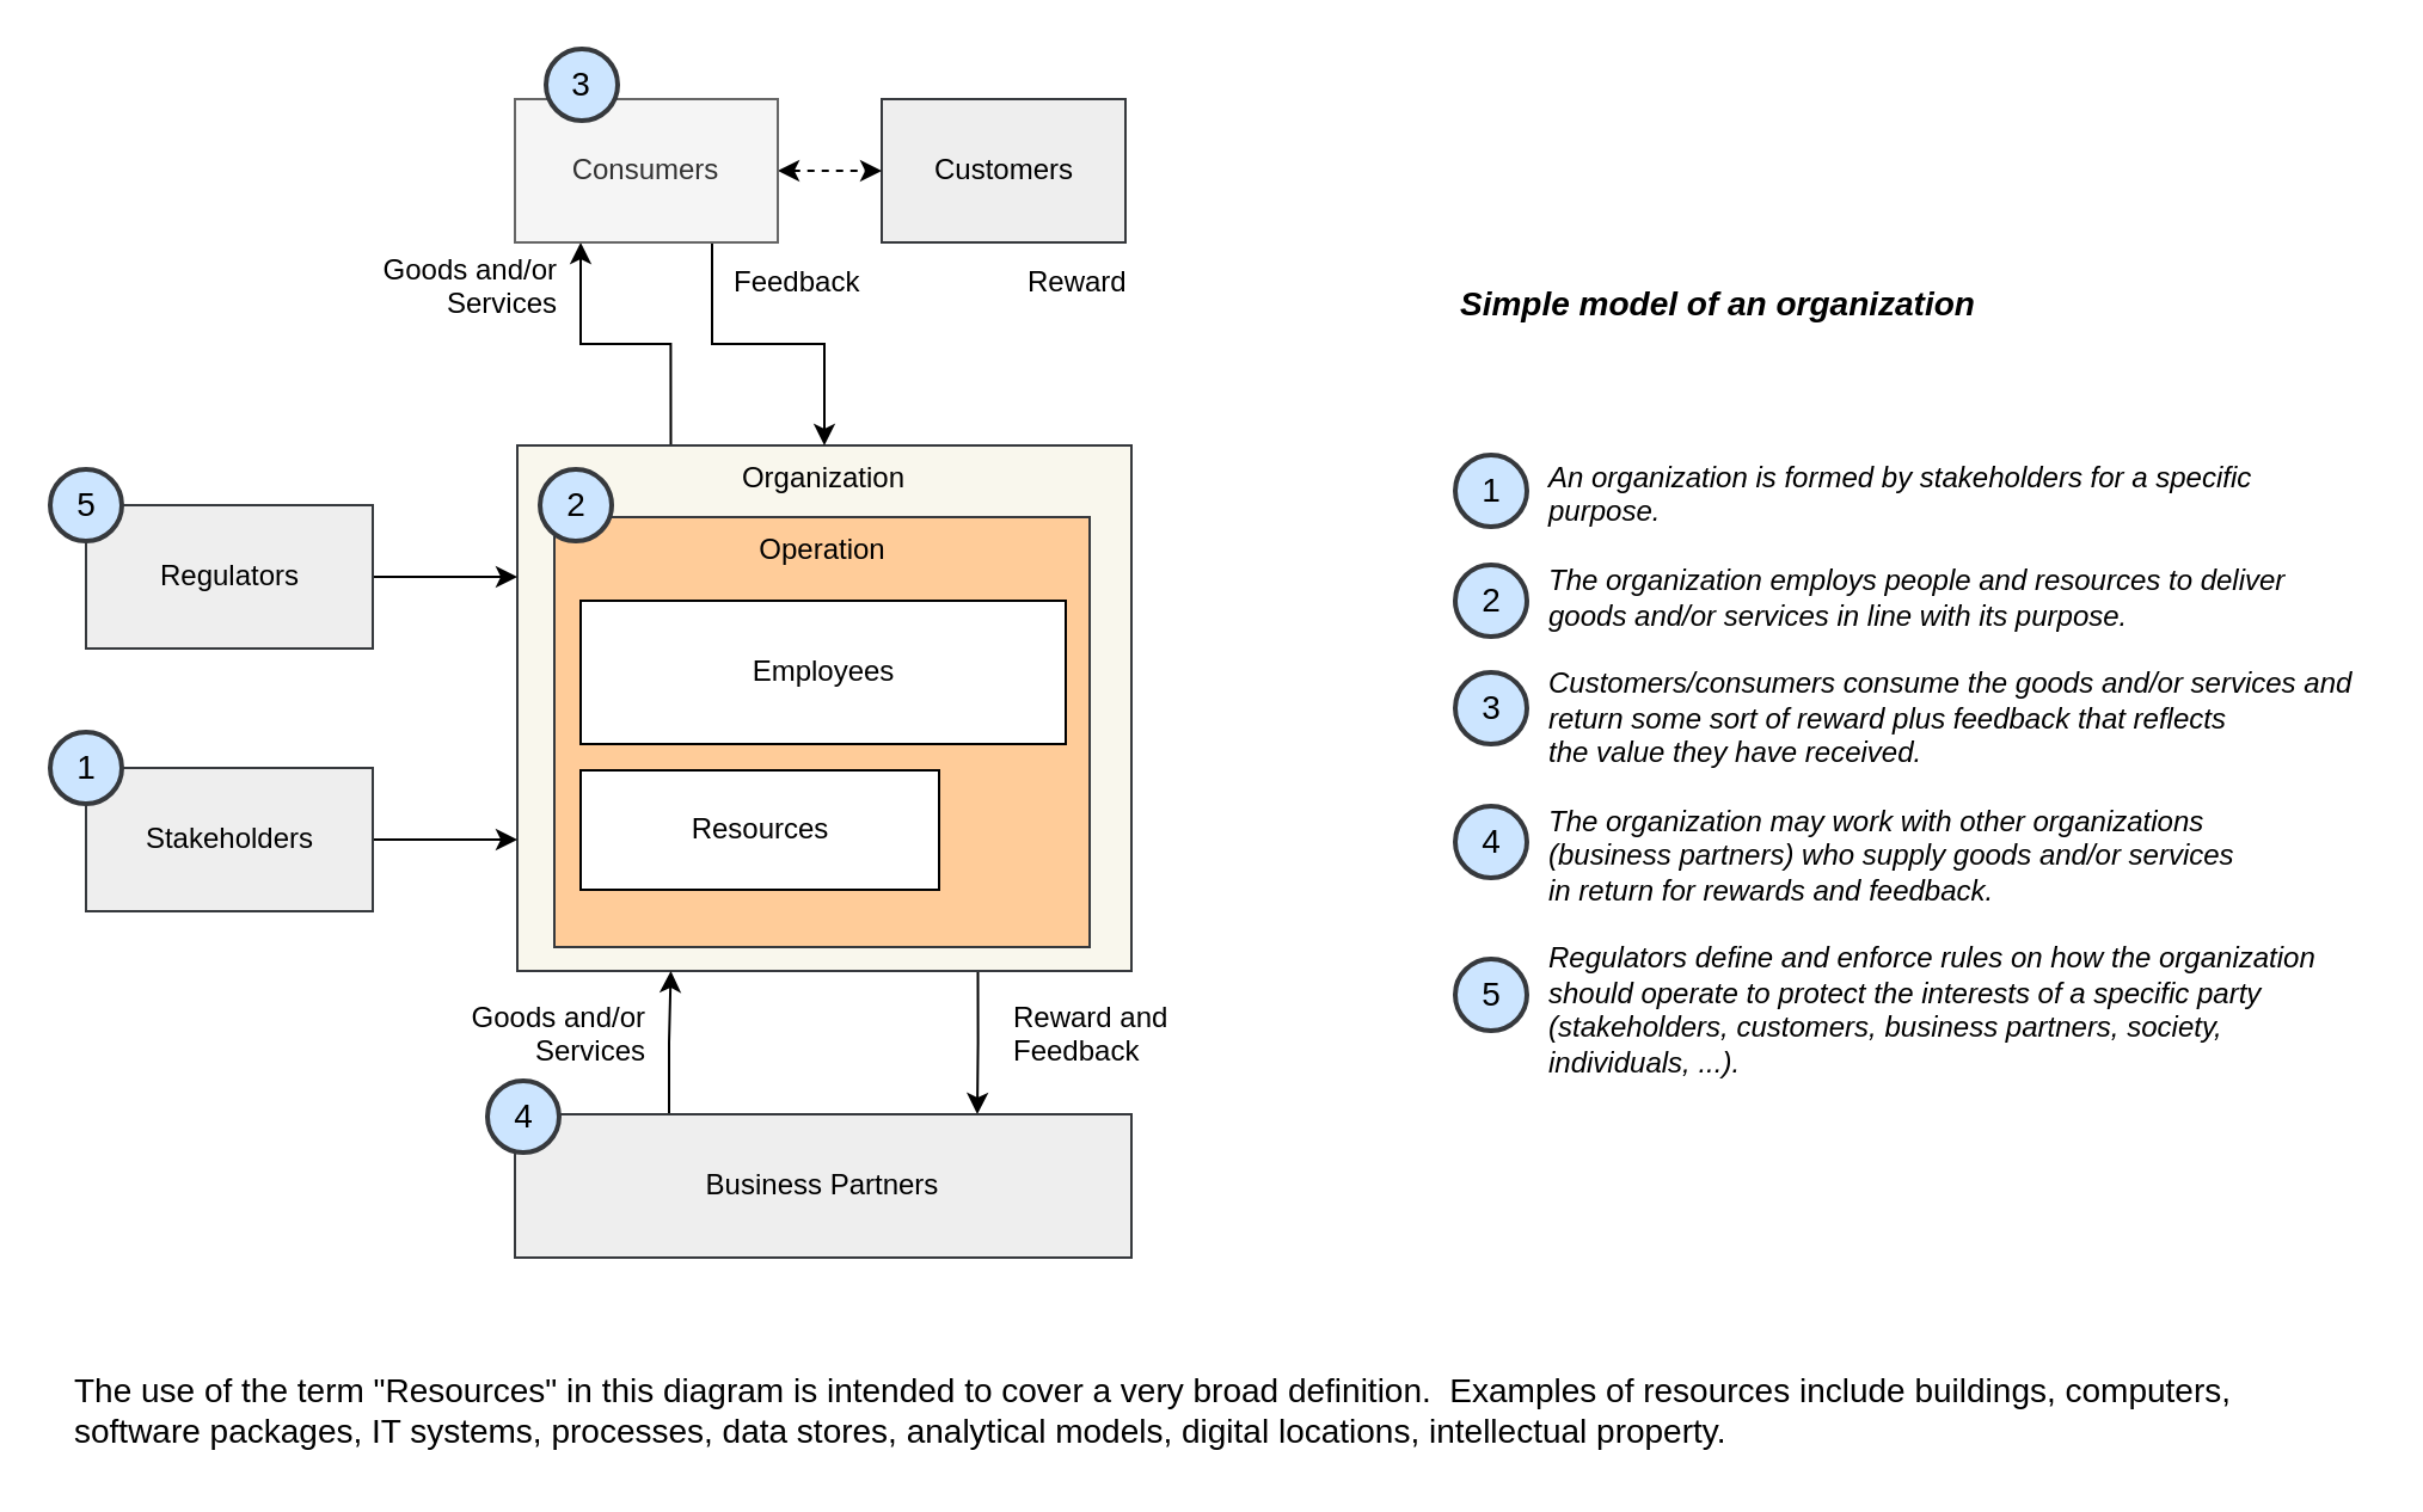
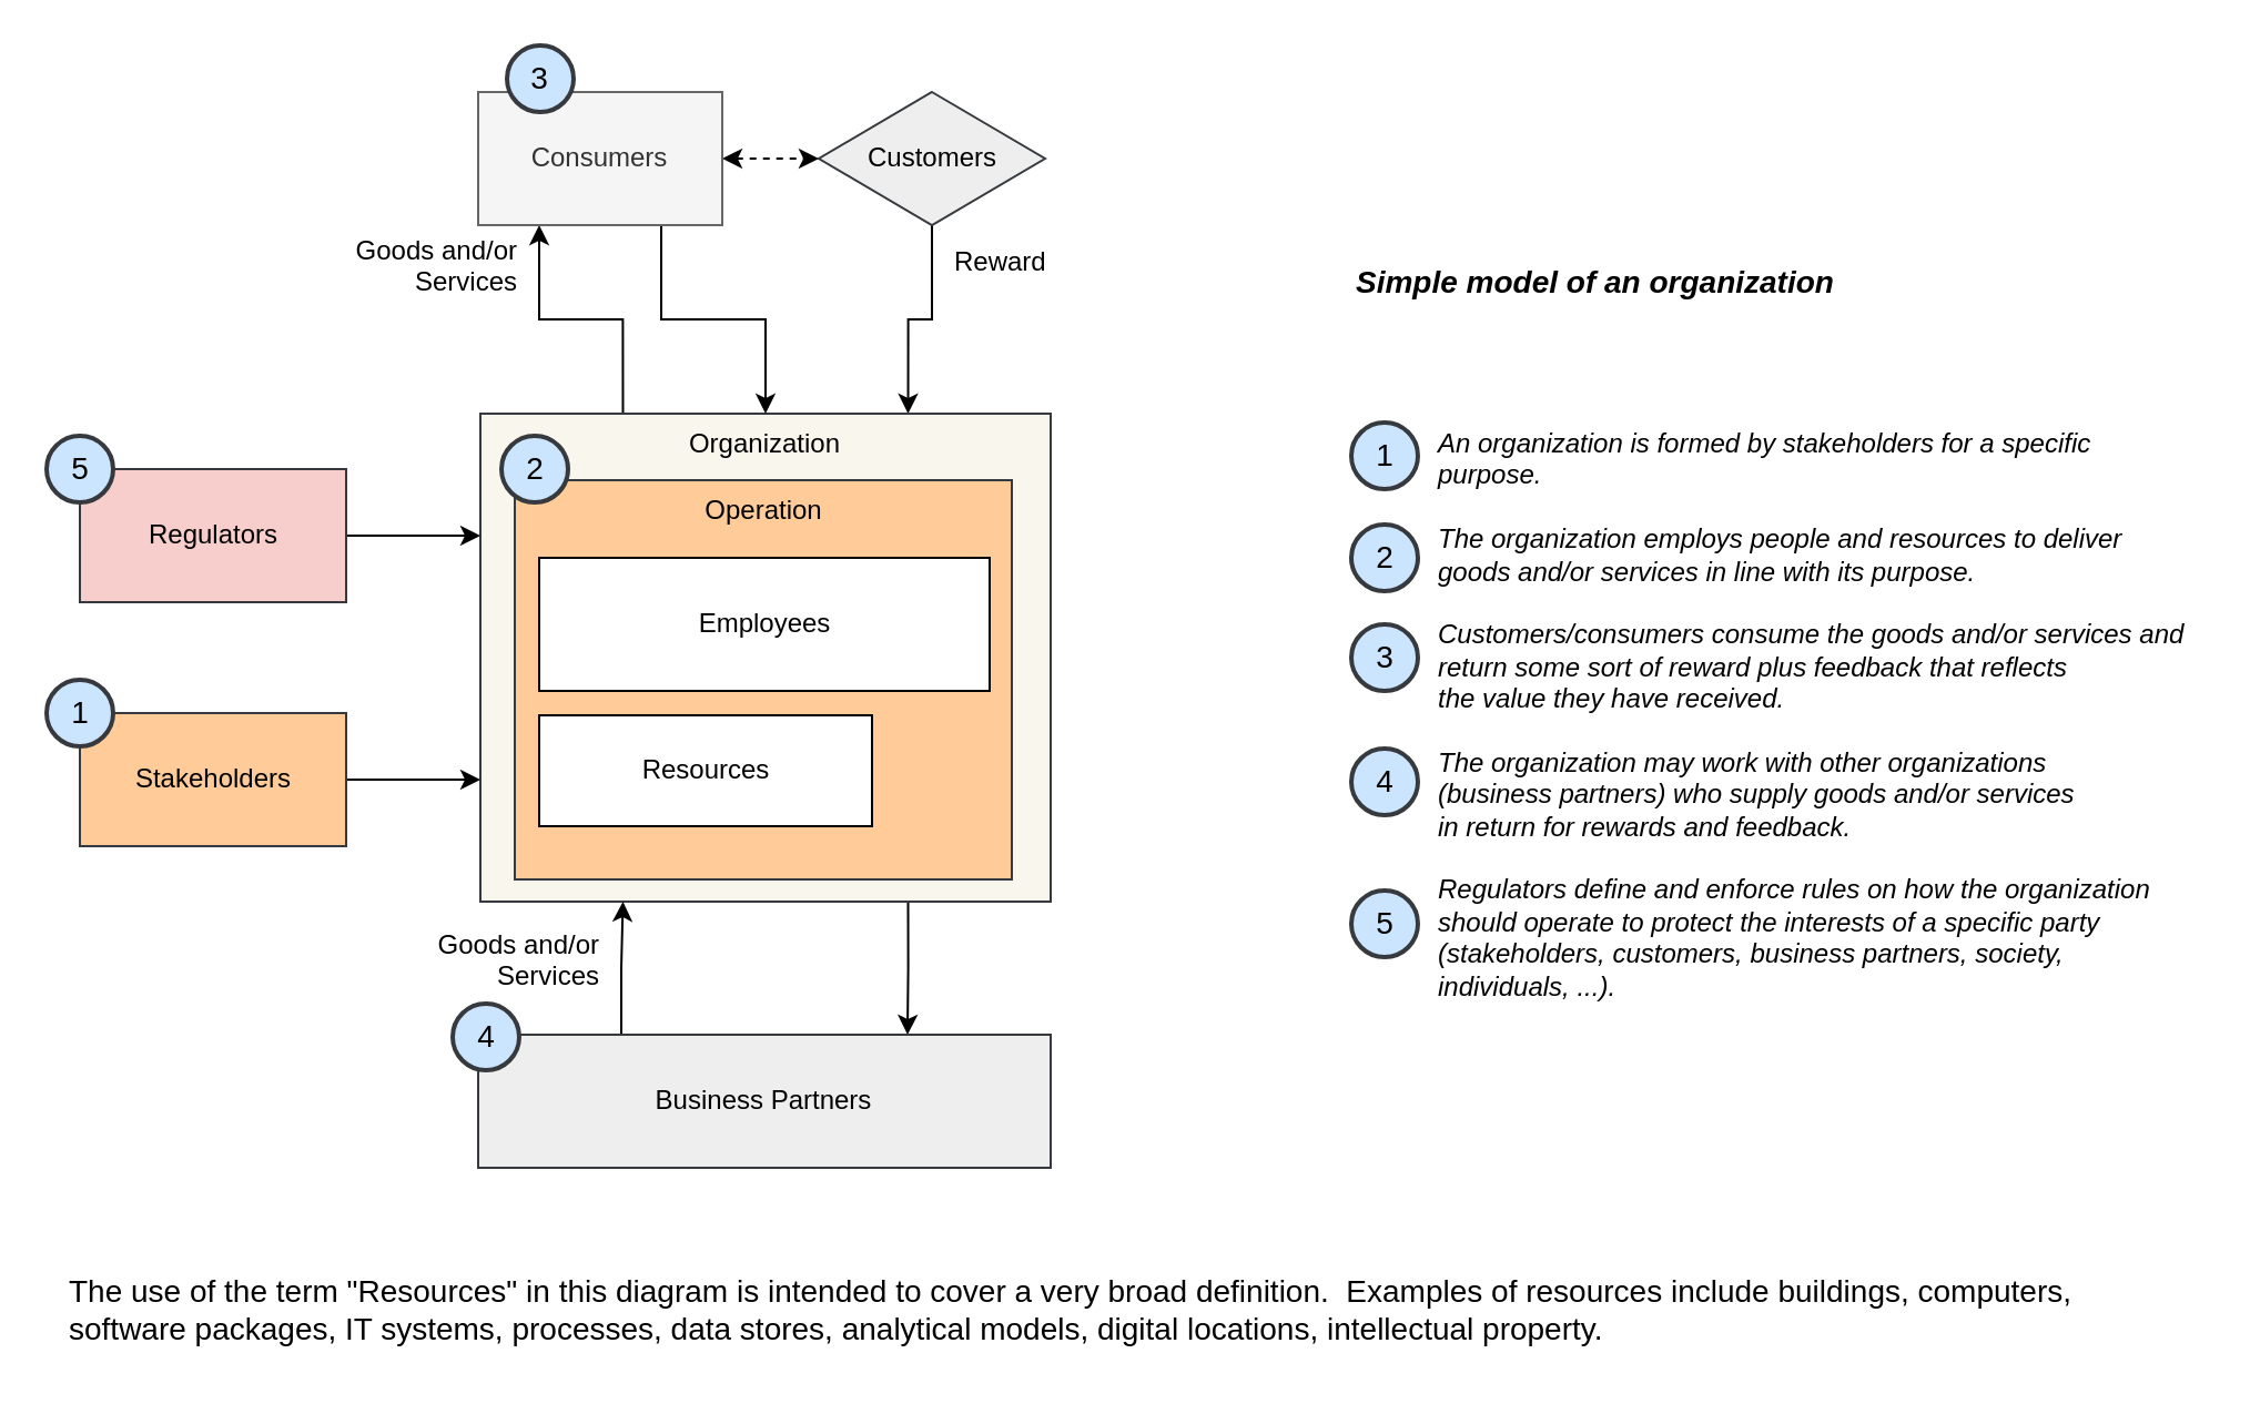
  <mxCell id="0" />
  <mxCell id="1" parent="0" />
- <mxCell id="3" value="Customers" style="rounded=0;whiteSpace=wrap;html=1;strokeColor=#36393d;strokeWidth=1;fillColor=#eeeeee;align=center;spacingRight=0;" parent="1" vertex="1"><mxGeometry x="368.5" y="41" width="102" height="60" as="geometry" /></mxCell>
+ <mxCell id="2" style="edgeStyle=orthogonalEdgeStyle;rounded=0;orthogonalLoop=1;jettySize=auto;html=1;exitX=0.5;exitY=1;exitDx=0;exitDy=0;entryX=0.75;entryY=0;entryDx=0;entryDy=0;startArrow=none;startFill=0;strokeColor=#000000;fontSize=13;" parent="1" source="3" target="6" edge="1"><mxGeometry relative="1" as="geometry" /></mxCell>
+ <mxCell id="3" value="Customers" style="rhombus;whiteSpace=wrap;html=1;strokeColor=#36393d;strokeWidth=1;fillColor=#eeeeee;align=center;spacingRight=0;" parent="1" vertex="1"><mxGeometry x="368.5" y="41" width="102" height="60" as="geometry" /></mxCell>
  <mxCell id="4" style="edgeStyle=orthogonalEdgeStyle;rounded=0;orthogonalLoop=1;jettySize=auto;html=1;exitX=0.25;exitY=0;exitDx=0;exitDy=0;entryX=0.25;entryY=1;entryDx=0;entryDy=0;strokeColor=#000000;" parent="1" source="6" target="12" edge="1"><mxGeometry relative="1" as="geometry" /></mxCell>
  <mxCell id="5" style="edgeStyle=orthogonalEdgeStyle;rounded=0;orthogonalLoop=1;jettySize=auto;html=1;exitX=0.75;exitY=1;exitDx=0;exitDy=0;entryX=0.75;entryY=0;entryDx=0;entryDy=0;startArrow=none;startFill=0;strokeColor=#000000;" parent="1" source="6" target="15" edge="1"><mxGeometry relative="1" as="geometry" /></mxCell>
  <mxCell id="6" value="Organization" style="rounded=0;whiteSpace=wrap;html=1;strokeColor=#36393d;strokeWidth=1;verticalAlign=top;fillColor=#f9f7ed;" parent="1" vertex="1"><mxGeometry x="216" y="186" width="257" height="220" as="geometry" /></mxCell>
  <mxCell id="7" value="Culture" style="rounded=0;whiteSpace=wrap;html=1;strokeColor=#000000;strokeWidth=1;" parent="1" vertex="1"><mxGeometry x="251.5" y="216" width="120" height="60" as="geometry" /></mxCell>
  <mxCell id="8" value="Operation" style="rounded=0;whiteSpace=wrap;html=1;strokeColor=#36393d;strokeWidth=1;verticalAlign=top;fillColor=#ffcc99;" parent="1" vertex="1"><mxGeometry x="231.5" y="216" width="224" height="180" as="geometry" /></mxCell>
  <mxCell id="9" value="Goods and/or&lt;br&gt;Services&lt;br&gt;" style="text;html=1;resizable=0;points=[];autosize=1;align=right;verticalAlign=top;spacingTop=-4;" parent="1" vertex="1"><mxGeometry x="143.5" y="103" width="90" height="30" as="geometry" /></mxCell>
  <mxCell id="10" style="edgeStyle=orthogonalEdgeStyle;rounded=0;orthogonalLoop=1;jettySize=auto;html=1;exitX=0.75;exitY=1;exitDx=0;exitDy=0;entryX=0.5;entryY=0;entryDx=0;entryDy=0;strokeColor=#000000;" parent="1" source="12" target="6" edge="1"><mxGeometry relative="1" as="geometry" /></mxCell>
  <mxCell id="11" style="edgeStyle=orthogonalEdgeStyle;rounded=0;orthogonalLoop=1;jettySize=auto;html=1;exitX=1;exitY=0.5;exitDx=0;exitDy=0;entryX=0;entryY=0.5;entryDx=0;entryDy=0;startArrow=classic;startFill=1;strokeColor=#000000;fontSize=13;dashed=1;" parent="1" source="12" target="3" edge="1"><mxGeometry relative="1" as="geometry" /></mxCell>
  <mxCell id="12" value="Consumers" style="rounded=0;whiteSpace=wrap;html=1;strokeColor=#666666;strokeWidth=1;fillColor=#f5f5f5;fontColor=#333333;" parent="1" vertex="1"><mxGeometry x="215" y="41" width="110" height="60" as="geometry" /></mxCell>
- <mxCell id="13" value="Feedback&lt;br&gt;" style="text;html=1;resizable=0;points=[];autosize=1;align=left;verticalAlign=top;spacingTop=-4;" parent="1" vertex="1"><mxGeometry x="304.5" y="108" width="70" height="20" as="geometry" /></mxCell>
  <mxCell id="14" style="edgeStyle=orthogonalEdgeStyle;rounded=0;orthogonalLoop=1;jettySize=auto;html=1;exitX=0.25;exitY=0;exitDx=0;exitDy=0;entryX=0.25;entryY=1;entryDx=0;entryDy=0;startArrow=none;startFill=0;strokeColor=#000000;" parent="1" source="15" target="6" edge="1"><mxGeometry relative="1" as="geometry" /></mxCell>
  <mxCell id="15" value="Business Partners" style="rounded=0;whiteSpace=wrap;html=1;strokeColor=#36393d;strokeWidth=1;fillColor=#eeeeee;" parent="1" vertex="1"><mxGeometry x="215" y="466" width="258" height="60" as="geometry" /></mxCell>
  <mxCell id="16" style="edgeStyle=orthogonalEdgeStyle;rounded=0;orthogonalLoop=1;jettySize=auto;html=1;exitX=1;exitY=0.5;exitDx=0;exitDy=0;entryX=0;entryY=0.75;entryDx=0;entryDy=0;strokeColor=#000000;" parent="1" source="17" target="6" edge="1"><mxGeometry relative="1" as="geometry" /></mxCell>
- <mxCell id="17" value="Stakeholders&lt;br&gt;" style="rounded=0;whiteSpace=wrap;html=1;strokeColor=#36393d;strokeWidth=1;fillColor=#eeeeee;" parent="1" vertex="1"><mxGeometry x="35.5" y="321" width="120" height="60" as="geometry" /></mxCell>
+ <mxCell id="17" value="Stakeholders&lt;br&gt;" style="rounded=0;whiteSpace=wrap;html=1;strokeColor=#36393d;strokeWidth=1;fillColor=#ffcc99;" parent="1" vertex="1"><mxGeometry x="35.5" y="321" width="120" height="60" as="geometry" /></mxCell>
  <mxCell id="18" style="edgeStyle=orthogonalEdgeStyle;rounded=0;orthogonalLoop=1;jettySize=auto;html=1;exitX=1;exitY=0.5;exitDx=0;exitDy=0;entryX=0;entryY=0.25;entryDx=0;entryDy=0;strokeColor=#000000;" parent="1" source="19" target="6" edge="1"><mxGeometry relative="1" as="geometry" /></mxCell>
- <mxCell id="19" value="Regulators&lt;br&gt;" style="rounded=0;whiteSpace=wrap;html=1;strokeColor=#36393d;strokeWidth=1;fillColor=#eeeeee;" parent="1" vertex="1"><mxGeometry x="35.5" y="211" width="120" height="60" as="geometry" /></mxCell>
+ <mxCell id="19" value="Regulators&lt;br&gt;" style="rounded=0;whiteSpace=wrap;html=1;strokeColor=#36393d;strokeWidth=1;fillColor=#f8cecc;" parent="1" vertex="1"><mxGeometry x="35.5" y="211" width="120" height="60" as="geometry" /></mxCell>
  <mxCell id="20" value="Employees" style="rounded=0;whiteSpace=wrap;html=1;strokeColor=#000000;strokeWidth=1;" parent="1" vertex="1"><mxGeometry x="242.5" y="251" width="203" height="60" as="geometry" /></mxCell>
  <mxCell id="21" value="Resources" style="rounded=0;whiteSpace=wrap;html=1;strokeColor=#000000;strokeWidth=1;" parent="1" vertex="1"><mxGeometry x="242.5" y="322" width="150" height="50" as="geometry" /></mxCell>
  <mxCell id="22" value="Goods and/or&lt;br&gt;Services&lt;br&gt;" style="text;html=1;resizable=0;points=[];autosize=1;align=right;verticalAlign=top;spacingTop=-4;" parent="1" vertex="1"><mxGeometry x="180.5" y="416" width="90" height="30" as="geometry" /></mxCell>
- <mxCell id="23" value="Reward and&lt;br&gt;Feedback&lt;br&gt;" style="text;html=1;resizable=0;points=[];autosize=1;align=left;verticalAlign=top;spacingTop=-4;" parent="1" vertex="1"><mxGeometry x="421.5" y="416" width="80" height="30" as="geometry" /></mxCell>
  <mxCell id="24" value="&lt;span&gt;An organization is formed by stakeholders for a specific&lt;/span&gt;&lt;br&gt;&lt;span&gt;purpose.&lt;br&gt;&lt;/span&gt;&lt;br&gt;&lt;span&gt;The organization employs people and resources to deliver&lt;br&gt;goods and/or services in line with its purpose.&lt;br&gt;&lt;/span&gt;&lt;br&gt;&lt;span&gt;Customers/consumers consume the goods and/or services and&lt;br&gt;return some sort of reward plus feedback that reflects&lt;br&gt;the value they have received.&lt;br&gt;&lt;/span&gt;&lt;br&gt;&lt;span&gt;The organization may work with other organizations&lt;br&gt;(business partners) who supply goods and/or services&lt;br&gt;in return for rewards and feedback.&lt;br&gt;&lt;/span&gt;&lt;br&gt;&lt;span&gt;Regulators define and enforce rules on how the organization &lt;br&gt;should operate to protect the interests of a specific party &lt;br&gt;(stakeholders, customers, business partners, society,&lt;br&gt;individuals, ...).&lt;/span&gt;" style="text;html=1;resizable=1;points=[];autosize=1;align=left;verticalAlign=top;spacingTop=-4;container=0;imageAspect=0;overflow=visible;fontStyle=2" parent="1" vertex="1"><mxGeometry x="645.5" y="190" width="346" height="252" as="geometry" /></mxCell>
  <mxCell id="25" value="Simple model of an organization" style="text;html=1;fontStyle=3;fontSize=14;" parent="1" vertex="1"><mxGeometry x="608.5" y="112" width="227" height="30" as="geometry" /></mxCell>
  <mxCell id="26" value="&lt;div style=&quot;text-align: center&quot;&gt;&lt;span&gt;1&lt;/span&gt;&lt;/div&gt;" style="ellipse;whiteSpace=wrap;html=1;aspect=fixed;strokeColor=#36393d;strokeWidth=2;fontSize=14;align=center;fillColor=#cce5ff;" parent="1" vertex="1"><mxGeometry x="608.5" y="190" width="30" height="30" as="geometry" /></mxCell>
  <mxCell id="27" value="&lt;div style=&quot;text-align: center&quot;&gt;&lt;span&gt;2&lt;/span&gt;&lt;/div&gt;" style="ellipse;whiteSpace=wrap;html=1;aspect=fixed;strokeColor=#36393d;strokeWidth=2;fontSize=14;align=center;fillColor=#cce5ff;" parent="1" vertex="1"><mxGeometry x="608.5" y="236" width="30" height="30" as="geometry" /></mxCell>
  <mxCell id="28" value="&lt;div style=&quot;text-align: center&quot;&gt;&lt;span&gt;3&lt;/span&gt;&lt;/div&gt;" style="ellipse;whiteSpace=wrap;html=1;aspect=fixed;strokeColor=#36393d;strokeWidth=2;fontSize=14;align=center;fillColor=#cce5ff;" parent="1" vertex="1"><mxGeometry x="608.5" y="281" width="30" height="30" as="geometry" /></mxCell>
  <mxCell id="29" value="&lt;div style=&quot;text-align: center&quot;&gt;&lt;span&gt;4&lt;/span&gt;&lt;/div&gt;" style="ellipse;whiteSpace=wrap;html=1;aspect=fixed;strokeColor=#36393d;strokeWidth=2;fontSize=14;align=center;fillColor=#cce5ff;" parent="1" vertex="1"><mxGeometry x="608.5" y="337" width="30" height="30" as="geometry" /></mxCell>
  <mxCell id="30" value="&lt;div style=&quot;text-align: center&quot;&gt;&lt;span&gt;5&lt;/span&gt;&lt;/div&gt;" style="ellipse;whiteSpace=wrap;html=1;aspect=fixed;strokeColor=#36393d;strokeWidth=2;fontSize=14;align=center;fillColor=#cce5ff;" parent="1" vertex="1"><mxGeometry x="608.5" y="401" width="30" height="30" as="geometry" /></mxCell>
  <mxCell id="31" value="&lt;div style=&quot;text-align: center&quot;&gt;&lt;span&gt;1&lt;/span&gt;&lt;/div&gt;" style="ellipse;whiteSpace=wrap;html=1;aspect=fixed;strokeColor=#36393d;strokeWidth=2;fontSize=14;align=center;fillColor=#cce5ff;" parent="1" vertex="1"><mxGeometry x="20.5" y="306" width="30" height="30" as="geometry" /></mxCell>
  <mxCell id="32" value="&lt;div style=&quot;text-align: center&quot;&gt;&lt;span&gt;2&lt;/span&gt;&lt;/div&gt;" style="ellipse;whiteSpace=wrap;html=1;aspect=fixed;strokeColor=#36393d;strokeWidth=2;fontSize=14;align=center;fillColor=#cce5ff;" parent="1" vertex="1"><mxGeometry x="225.5" y="196" width="30" height="30" as="geometry" /></mxCell>
  <mxCell id="33" value="&lt;div style=&quot;text-align: center&quot;&gt;&lt;span&gt;3&lt;/span&gt;&lt;/div&gt;" style="ellipse;whiteSpace=wrap;html=1;aspect=fixed;strokeColor=#36393d;strokeWidth=2;fontSize=14;align=center;fillColor=#cce5ff;" parent="1" vertex="1"><mxGeometry x="228" y="20" width="30" height="30" as="geometry" /></mxCell>
  <mxCell id="34" value="&lt;div style=&quot;text-align: center&quot;&gt;&lt;span&gt;4&lt;/span&gt;&lt;/div&gt;" style="ellipse;whiteSpace=wrap;html=1;aspect=fixed;strokeColor=#36393d;strokeWidth=2;fontSize=14;align=center;fillColor=#cce5ff;" parent="1" vertex="1"><mxGeometry x="203.5" y="452" width="30" height="30" as="geometry" /></mxCell>
  <mxCell id="35" value="&lt;div style=&quot;text-align: center&quot;&gt;&lt;span&gt;5&lt;/span&gt;&lt;/div&gt;" style="ellipse;whiteSpace=wrap;html=1;aspect=fixed;strokeColor=#36393d;strokeWidth=2;fontSize=14;align=center;fillColor=#cce5ff;" parent="1" vertex="1"><mxGeometry x="20.5" y="196" width="30" height="30" as="geometry" /></mxCell>
  <mxCell id="36" value="The use of the term &quot;Resources&quot; in this diagram is intended to cover a very broad definition.&amp;nbsp; Examples of resources include buildings, computers,&lt;br&gt;software packages, IT systems, processes, data stores, analytical models, digital locations, intellectual property." style="text;html=1;resizable=0;points=[];autosize=1;align=left;verticalAlign=top;spacingTop=-4;fontSize=14;" parent="1" vertex="1"><mxGeometry x="28.5" y="571" width="920" height="40" as="geometry" /></mxCell>
  <mxCell id="37" value="Reward&lt;br&gt;" style="text;html=1;resizable=0;points=[];autosize=1;align=left;verticalAlign=top;spacingTop=-4;" parent="1" vertex="1"><mxGeometry x="427.5" y="108" width="60" height="20" as="geometry" /></mxCell>
